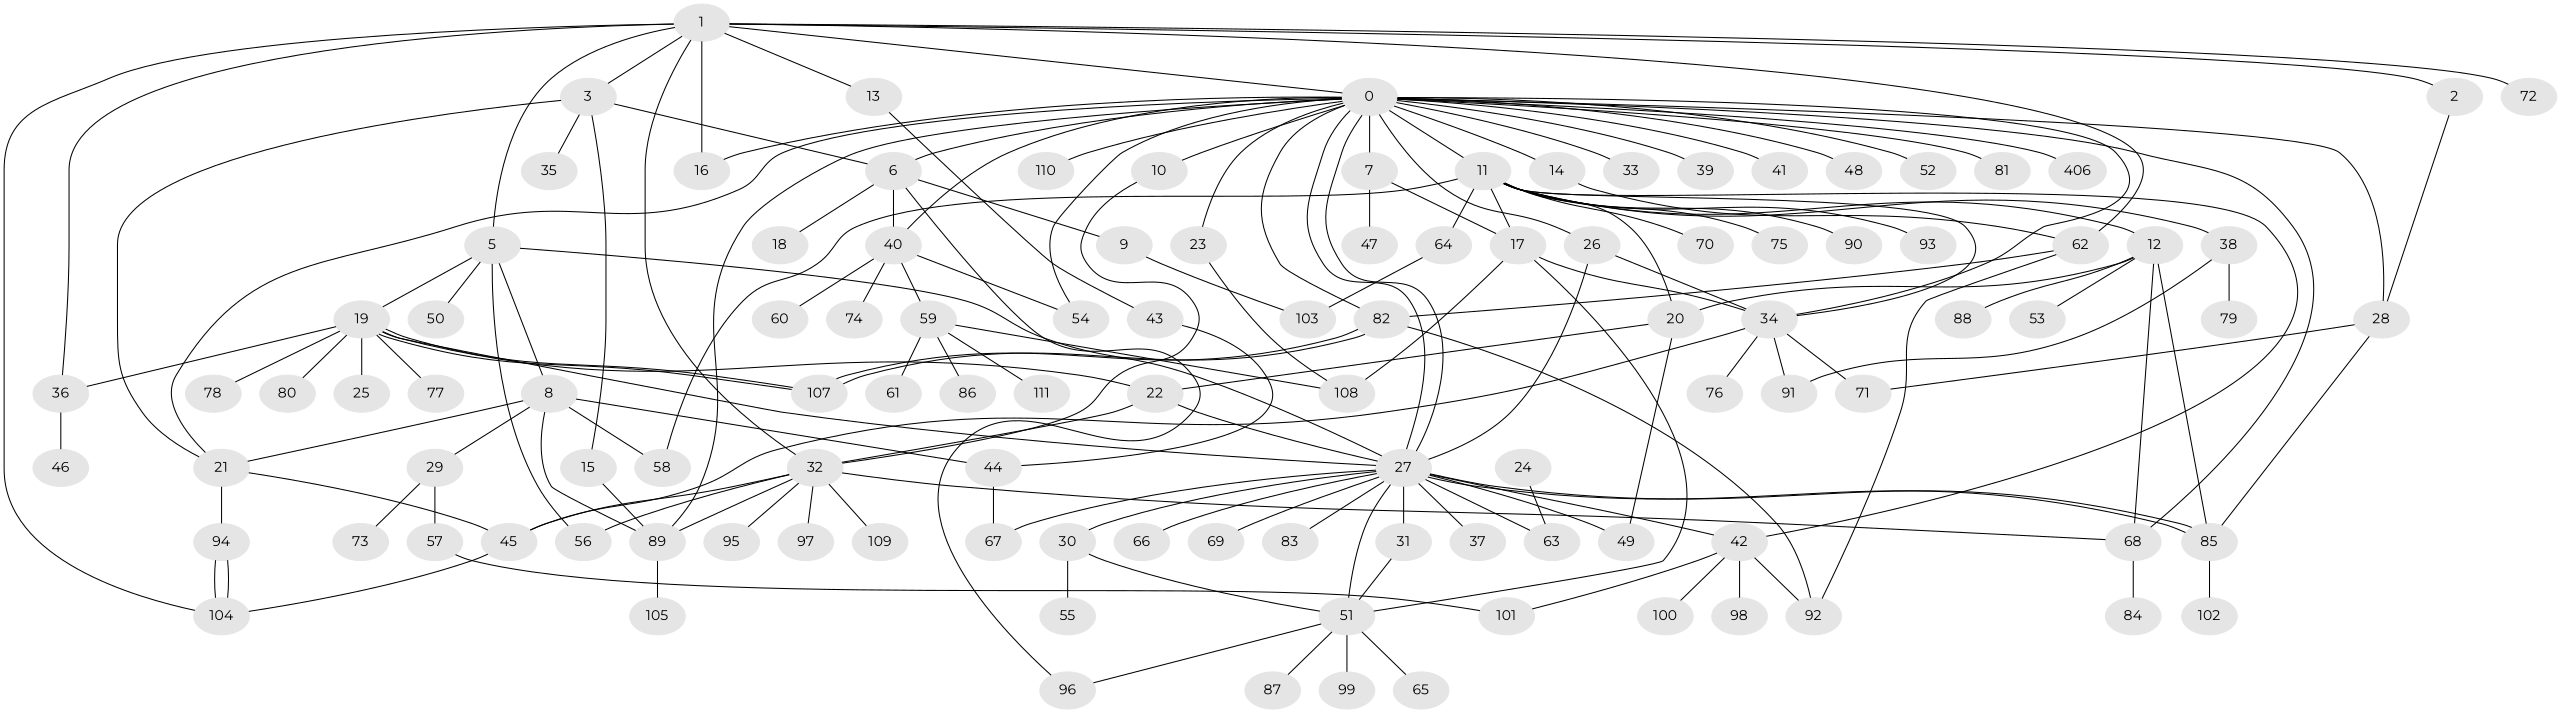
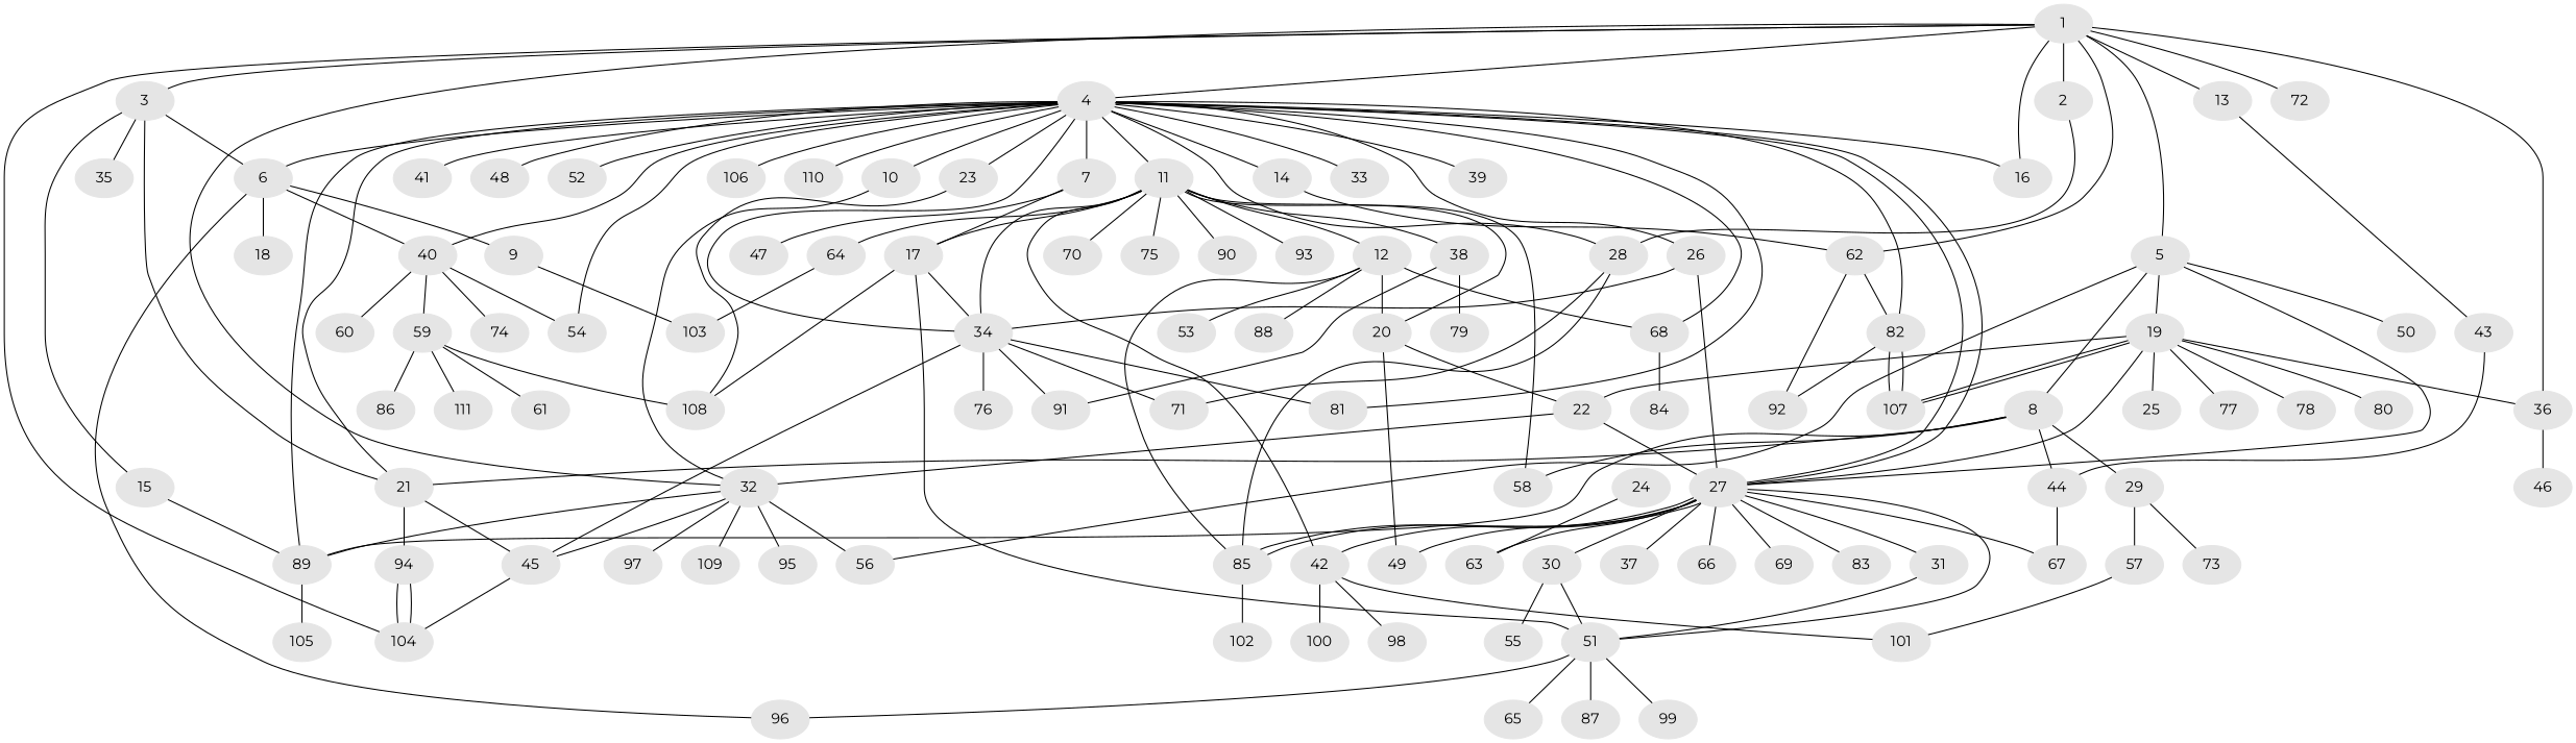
  graph {
    fontname=Montserrat
    node [color=gray90 fontname=Montserrat style=filled]
    edge [fontname=Montserrat]
    1
    2
    3
-   4 [label=0]
+   4
    5
    13
    16
    32
    36
    62
    72
    104
    28
    6
    15
    21
    35
    7
    10
    11
    14
    23
    26
    27
    33
    34
    39
    40
    41
    48
    52
    54
    68
    81
    82
-   106 [label=406]
+   106
    110
    89
    8
    19
    50
    56
    43
    31
    51
    45
    95
    97
    109
    46
    92
    85
    71
    9
    18
    96
    94
    17
    47
    58
    12
    20
    38
    42
    64
    70
    75
    90
    93
    108
    24
    63
    49
    30
    37
    66
    67
    69
    83
    76
    91
    59
    60
    74
    84
    107
    29
    44
    22
    25
    77
    78
    80
    103
    57
    73
    105
    53
    88
    79
    98
    100
    101
    102
    65
    87
    99
    55
    61
    86
    111
    1 -- 2
    1 -- 3
    1 -- 4
    1 -- 5
    1 -- 13
    1 -- 16
    1 -- 32
    1 -- 36
    1 -- 62
    1 -- 72
    1 -- 104
    2 -- 28
    3 -- 6
    3 -- 15
    3 -- 21
    3 -- 35
    4 -- 16
    4 -- 28
    4 -- 6
    4 -- 21
    4 -- 7
    4 -- 10
    4 -- 11
    4 -- 14
    4 -- 23
    4 -- 26
    4 -- 27
    4 -- 27
    4 -- 33
    4 -- 34
    4 -- 39
    4 -- 40
    4 -- 41
    4 -- 48
    4 -- 52
    4 -- 54
    4 -- 68
    4 -- 81
    4 -- 82
    4 -- 106
    4 -- 110
    4 -- 89
    5 -- 27
    5 -- 8
    5 -- 19
    5 -- 50
    5 -- 56
    13 -- 43
-   32 -- 68
    32 -- 89
    32 -- 56
    32 -- 45
    32 -- 95
    32 -- 97
    32 -- 109
    36 -- 46
    62 -- 82
    62 -- 92
    28 -- 85
    28 -- 71
    6 -- 40
    6 -- 9
    6 -- 18
    6 -- 96
    15 -- 89
    21 -- 45
    21 -- 94
    7 -- 17
    7 -- 47
    10 -- 32
    11 -- 34
    11 -- 17
    11 -- 58
    11 -- 12
    11 -- 20
    11 -- 38
    11 -- 42
    11 -- 64
    11 -- 70
    11 -- 75
    11 -- 90
    11 -- 93
    14 -- 62
    23 -- 108
    26 -- 27
    26 -- 34
    27 -- 31
    27 -- 51
    27 -- 85
    27 -- 85
    27 -- 42
    27 -- 63
    27 -- 49
    27 -- 30
    27 -- 37
    27 -- 66
    27 -- 67
    27 -- 69
    27 -- 83
+   34 -- 81
    34 -- 45
    34 -- 71
    34 -- 76
    34 -- 91
    40 -- 54
    40 -- 59
    40 -- 60
    40 -- 74
    68 -- 84
    82 -- 92
    82 -- 107
    82 -- 107
    89 -- 105
    8 -- 21
    8 -- 89
    8 -- 58
    8 -- 29
    8 -- 44
    19 -- 36
    19 -- 27
    19 -- 107
    19 -- 107
    19 -- 22
    19 -- 25
    19 -- 77
    19 -- 78
    19 -- 80
    43 -- 44
    31 -- 51
    51 -- 96
    51 -- 65
    51 -- 87
    51 -- 99
    45 -- 104
    85 -- 102
    9 -- 103
    94 -- 104
    94 -- 104
    17 -- 34
    17 -- 51
    17 -- 108
    12 -- 68
    12 -- 85
    12 -- 20
    12 -- 53
    12 -- 88
    20 -- 49
    20 -- 22
    38 -- 91
    38 -- 79
-   42 -- 92
    42 -- 98
    42 -- 100
    42 -- 101
    64 -- 103
    24 -- 63
    30 -- 51
    30 -- 55
    59 -- 108
    59 -- 61
    59 -- 86
    59 -- 111
    29 -- 57
    29 -- 73
    44 -- 67
    22 -- 32
    22 -- 27
    57 -- 101
  }
